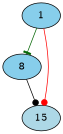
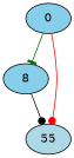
  strict digraph {
    node [fillcolor=skyblue style=filled]
    edge [arrowhead=dot]
-   1 [entry=true]
+   1 [entry=true label=0]
    n2 [label=8]
-   15 [fillcolor=lightblue]
+   15 [fillcolor=lightblue label=55]
    1 -> n2 [arrowhead=tee color=darkgreen cond=true]
    1 -> 15 [color=red cond=false]
    n2 -> 15
  }
